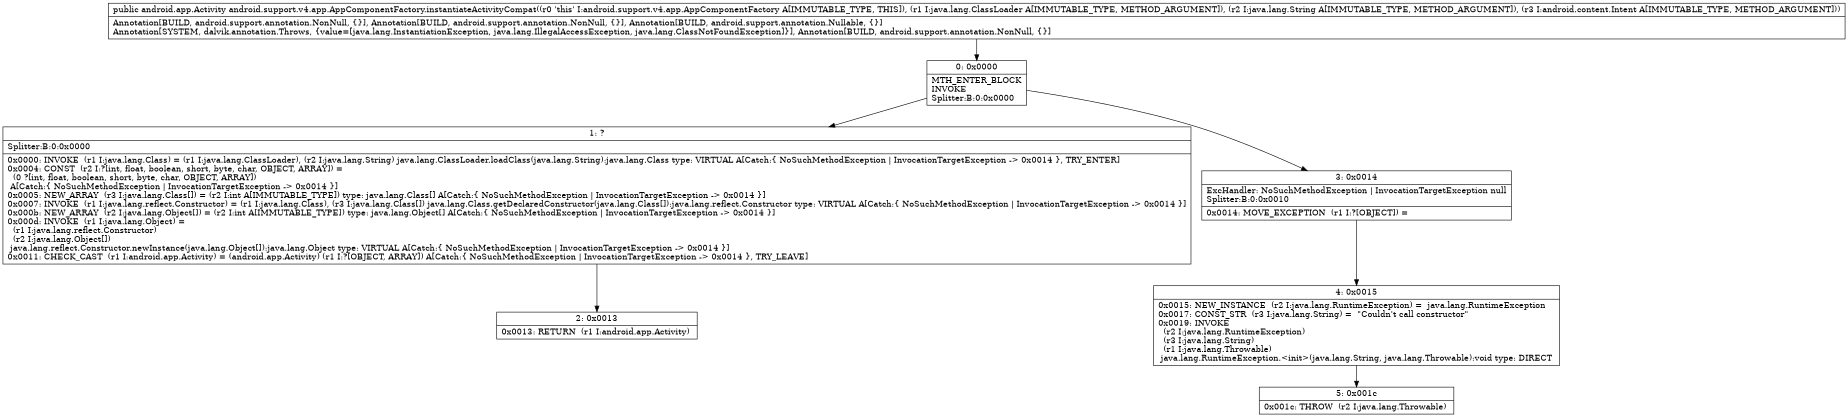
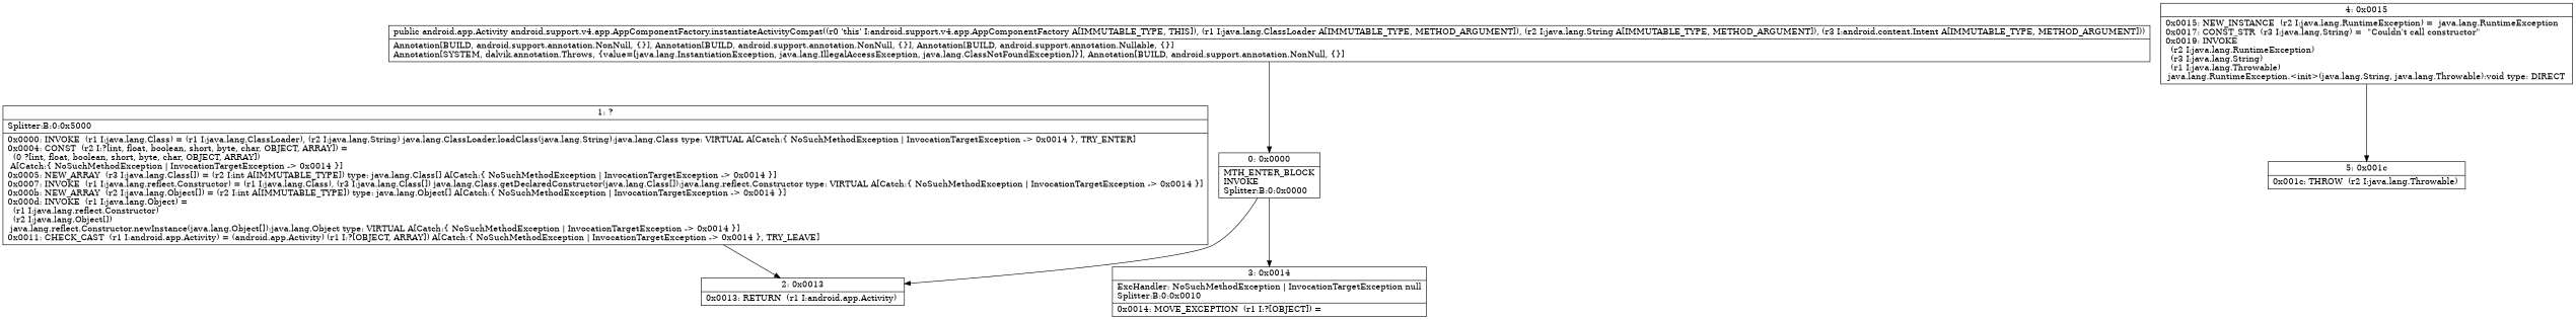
  digraph {
    node [shape=record]
    n1 [label="{0\:\ 0x0000|MTH_ENTER_BLOCK\lINVOKE\lSplitter:B:0:0x0000\l}"]
-   n2 [label="{1\:\ ?|Splitter:B:0:0x0000\l|0x0000: INVOKE  (r1 I:java.lang.Class) = (r1 I:java.lang.ClassLoader), (r2 I:java.lang.String) java.lang.ClassLoader.loadClass(java.lang.String):java.lang.Class type: VIRTUAL A[Catch:\{ NoSuchMethodException \| InvocationTargetException \-\> 0x0014 \}, TRY_ENTER]\l0x0004: CONST  (r2 I:?[int, float, boolean, short, byte, char, OBJECT, ARRAY]) = \l  (0 ?[int, float, boolean, short, byte, char, OBJECT, ARRAY])\l A[Catch:\{ NoSuchMethodException \| InvocationTargetException \-\> 0x0014 \}]\l0x0005: NEW_ARRAY  (r3 I:java.lang.Class[]) = (r2 I:int A[IMMUTABLE_TYPE]) type: java.lang.Class[] A[Catch:\{ NoSuchMethodException \| InvocationTargetException \-\> 0x0014 \}]\l0x0007: INVOKE  (r1 I:java.lang.reflect.Constructor) = (r1 I:java.lang.Class), (r3 I:java.lang.Class[]) java.lang.Class.getDeclaredConstructor(java.lang.Class[]):java.lang.reflect.Constructor type: VIRTUAL A[Catch:\{ NoSuchMethodException \| InvocationTargetException \-\> 0x0014 \}]\l0x000b: NEW_ARRAY  (r2 I:java.lang.Object[]) = (r2 I:int A[IMMUTABLE_TYPE]) type: java.lang.Object[] A[Catch:\{ NoSuchMethodException \| InvocationTargetException \-\> 0x0014 \}]\l0x000d: INVOKE  (r1 I:java.lang.Object) = \l  (r1 I:java.lang.reflect.Constructor)\l  (r2 I:java.lang.Object[])\l java.lang.reflect.Constructor.newInstance(java.lang.Object[]):java.lang.Object type: VIRTUAL A[Catch:\{ NoSuchMethodException \| InvocationTargetException \-\> 0x0014 \}]\l0x0011: CHECK_CAST  (r1 I:android.app.Activity) = (android.app.Activity) (r1 I:?[OBJECT, ARRAY]) A[Catch:\{ NoSuchMethodException \| InvocationTargetException \-\> 0x0014 \}, TRY_LEAVE]\l}"]
+   n2 [label="{1\:\ ?|Splitter:B:0:0x5000\l|0x0000: INVOKE  (r1 I:java.lang.Class) = (r1 I:java.lang.ClassLoader), (r2 I:java.lang.String) java.lang.ClassLoader.loadClass(java.lang.String):java.lang.Class type: VIRTUAL A[Catch:\{ NoSuchMethodException \| InvocationTargetException \-\> 0x0014 \}, TRY_ENTER]\l0x0004: CONST  (r2 I:?[int, float, boolean, short, byte, char, OBJECT, ARRAY]) = \l  (0 ?[int, float, boolean, short, byte, char, OBJECT, ARRAY])\l A[Catch:\{ NoSuchMethodException \| InvocationTargetException \-\> 0x0014 \}]\l0x0005: NEW_ARRAY  (r3 I:java.lang.Class[]) = (r2 I:int A[IMMUTABLE_TYPE]) type: java.lang.Class[] A[Catch:\{ NoSuchMethodException \| InvocationTargetException \-\> 0x0014 \}]\l0x0007: INVOKE  (r1 I:java.lang.reflect.Constructor) = (r1 I:java.lang.Class), (r3 I:java.lang.Class[]) java.lang.Class.getDeclaredConstructor(java.lang.Class[]):java.lang.reflect.Constructor type: VIRTUAL A[Catch:\{ NoSuchMethodException \| InvocationTargetException \-\> 0x0014 \}]\l0x000b: NEW_ARRAY  (r2 I:java.lang.Object[]) = (r2 I:int A[IMMUTABLE_TYPE]) type: java.lang.Object[] A[Catch:\{ NoSuchMethodException \| InvocationTargetException \-\> 0x0014 \}]\l0x000d: INVOKE  (r1 I:java.lang.Object) = \l  (r1 I:java.lang.reflect.Constructor)\l  (r2 I:java.lang.Object[])\l java.lang.reflect.Constructor.newInstance(java.lang.Object[]):java.lang.Object type: VIRTUAL A[Catch:\{ NoSuchMethodException \| InvocationTargetException \-\> 0x0014 \}]\l0x0011: CHECK_CAST  (r1 I:android.app.Activity) = (android.app.Activity) (r1 I:?[OBJECT, ARRAY]) A[Catch:\{ NoSuchMethodException \| InvocationTargetException \-\> 0x0014 \}, TRY_LEAVE]\l}"]
    n3 [label="{3\:\ 0x0014|ExcHandler: NoSuchMethodException \| InvocationTargetException null\lSplitter:B:0:0x0010\l|0x0014: MOVE_EXCEPTION  (r1 I:?[OBJECT]) =  \l}"]
    n4 [label="{2\:\ 0x0013|0x0013: RETURN  (r1 I:android.app.Activity) \l}"]
    n5 [label="{4\:\ 0x0015|0x0015: NEW_INSTANCE  (r2 I:java.lang.RuntimeException) =  java.lang.RuntimeException \l0x0017: CONST_STR  (r3 I:java.lang.String) =  \"Couldn't call constructor\" \l0x0019: INVOKE  \l  (r2 I:java.lang.RuntimeException)\l  (r3 I:java.lang.String)\l  (r1 I:java.lang.Throwable)\l java.lang.RuntimeException.\<init\>(java.lang.String, java.lang.Throwable):void type: DIRECT \l}"]
    n6 [label="{5\:\ 0x001c|0x001c: THROW  (r2 I:java.lang.Throwable) \l}"]
    n7 [label="{public android.app.Activity android.support.v4.app.AppComponentFactory.instantiateActivityCompat((r0 'this' I:android.support.v4.app.AppComponentFactory A[IMMUTABLE_TYPE, THIS]), (r1 I:java.lang.ClassLoader A[IMMUTABLE_TYPE, METHOD_ARGUMENT]), (r2 I:java.lang.String A[IMMUTABLE_TYPE, METHOD_ARGUMENT]), (r3 I:android.content.Intent A[IMMUTABLE_TYPE, METHOD_ARGUMENT]))  | Annotation[BUILD, android.support.annotation.NonNull, \{\}], Annotation[BUILD, android.support.annotation.NonNull, \{\}], Annotation[BUILD, android.support.annotation.Nullable, \{\}]\lAnnotation[SYSTEM, dalvik.annotation.Throws, \{value=[java.lang.InstantiationException, java.lang.IllegalAccessException, java.lang.ClassNotFoundException]\}], Annotation[BUILD, android.support.annotation.NonNull, \{\}]\l}"]
-   n1 -> n2
+   n1 -> n4
    n1 -> n3
    n2 -> n4
-   n3 -> n5
    n5 -> n6
    n7 -> n1
  }
